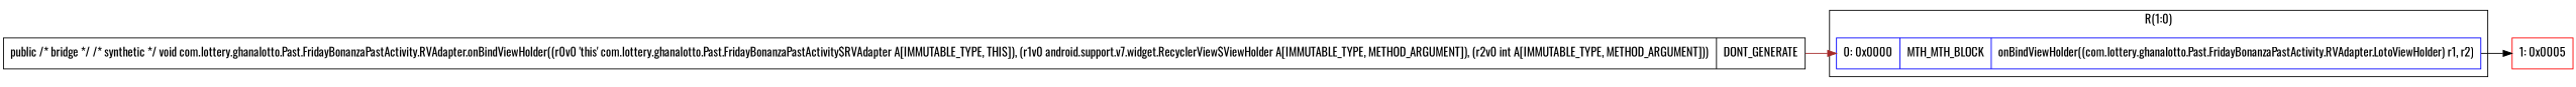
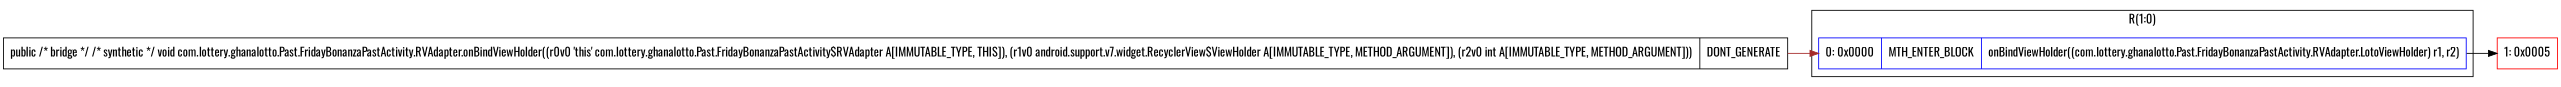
  digraph {
    rankdir=LR
    fontname=Oswald
    node [shape=record fontname=Oswald]
    edge [fontname=Oswald]
-   n1 [color=blue label="{0\:\ 0x0000|MTH_MTH_BLOCK\l|onBindViewHolder((com.lottery.ghanalotto.Past.FridayBonanzaPastActivity.RVAdapter.LotoViewHolder) r1, r2)\l}"]
+   n1 [color=blue label="{0\:\ 0x0000|MTH_ENTER_BLOCK\l|onBindViewHolder((com.lottery.ghanalotto.Past.FridayBonanzaPastActivity.RVAdapter.LotoViewHolder) r1, r2)\l}"]
    n2 [color=red label="{1\:\ 0x0005}"]
    n3 [label="{public \/* bridge *\/ \/* synthetic *\/ void com.lottery.ghanalotto.Past.FridayBonanzaPastActivity.RVAdapter.onBindViewHolder((r0v0 'this' com.lottery.ghanalotto.Past.FridayBonanzaPastActivity$RVAdapter A[IMMUTABLE_TYPE, THIS]), (r1v0 android.support.v7.widget.RecyclerView$ViewHolder A[IMMUTABLE_TYPE, METHOD_ARGUMENT]), (r2v0 int A[IMMUTABLE_TYPE, METHOD_ARGUMENT]))  | DONT_GENERATE\l}"]
    subgraph cluster_1 {
      label="R(1:0)"
      n1
    }
    n1 -> n2 [color=black]
    n3 -> n1 [color=brown]
  }
